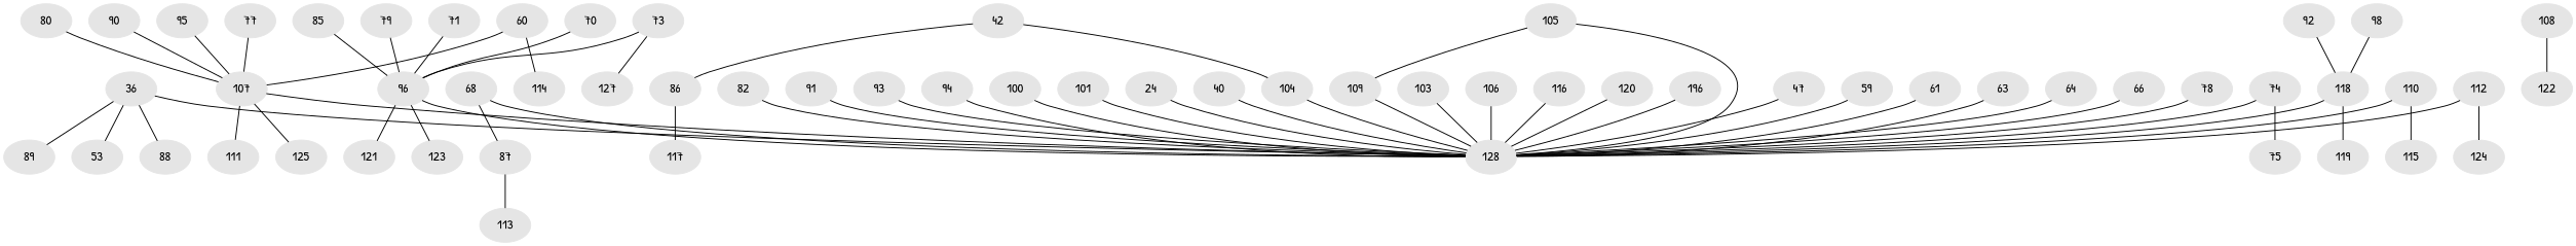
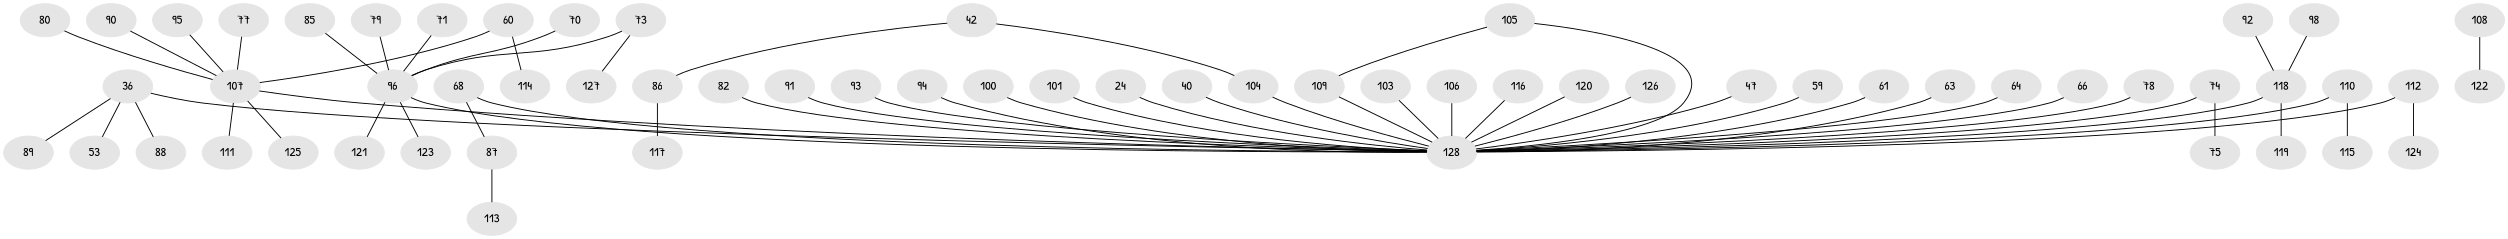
  graph {
    fontname="Patrick Hand"
    node [color=gray90 fontname="Patrick Hand" style=filled]
    edge [fontname="Patrick Hand"]
    128 [super="+55+105+83+72+20"]
    24
    36
    53
    88
    89
    40
    42
    86
    104 [super="+18"]
    117
    47
    59
    107 [super="+23+41+49+69+84"]
    111
    125
    60
    114
    61
    63
    64
    66
    68
    87
    113
    96 [super="+54+67"]
    121
    123
    70
    71
    73
    127
    74
    75
    77
    78
    79
    80
    82
    85
    90
    91
    118 [super="+31+44+46+76"]
    119
    92
    93
    94
    95
    98
    100
    101
    n52 [label=105]
    109
    103
    106
    108
    122
    110
    115
    112
    124
    116
    120
-   126 [label=196]
+   126
    24 -- 128
    36 -- 128
    36 -- 53
    36 -- 88
    36 -- 89
    40 -- 128
    42 -- 86
    42 -- 104
    86 -- 117
    104 -- 128
    47 -- 128
    59 -- 128
    107 -- 128
    107 -- 111
    107 -- 125
    60 -- 107
    60 -- 114
    61 -- 128
    63 -- 128
    64 -- 128
    66 -- 128
    68 -- 128
    68 -- 87
    87 -- 113
    96 -- 128
    96 -- 121
    96 -- 123
    70 -- 96
    71 -- 96
    73 -- 96
    73 -- 127
    74 -- 128
    74 -- 75
    77 -- 107
    78 -- 128
    79 -- 96
    80 -- 107
    82 -- 128
    85 -- 96
    90 -- 107
    91 -- 128
    118 -- 128
    118 -- 119
    92 -- 118
    93 -- 128
    94 -- 128
    95 -- 107
    98 -- 118
    100 -- 128
    101 -- 128
    n52 -- 128
    n52 -- 109
    109 -- 128
    103 -- 128
    106 -- 128
    108 -- 122
    110 -- 128
    110 -- 115
    112 -- 128
    112 -- 124
    116 -- 128
    120 -- 128
    126 -- 128
  }
